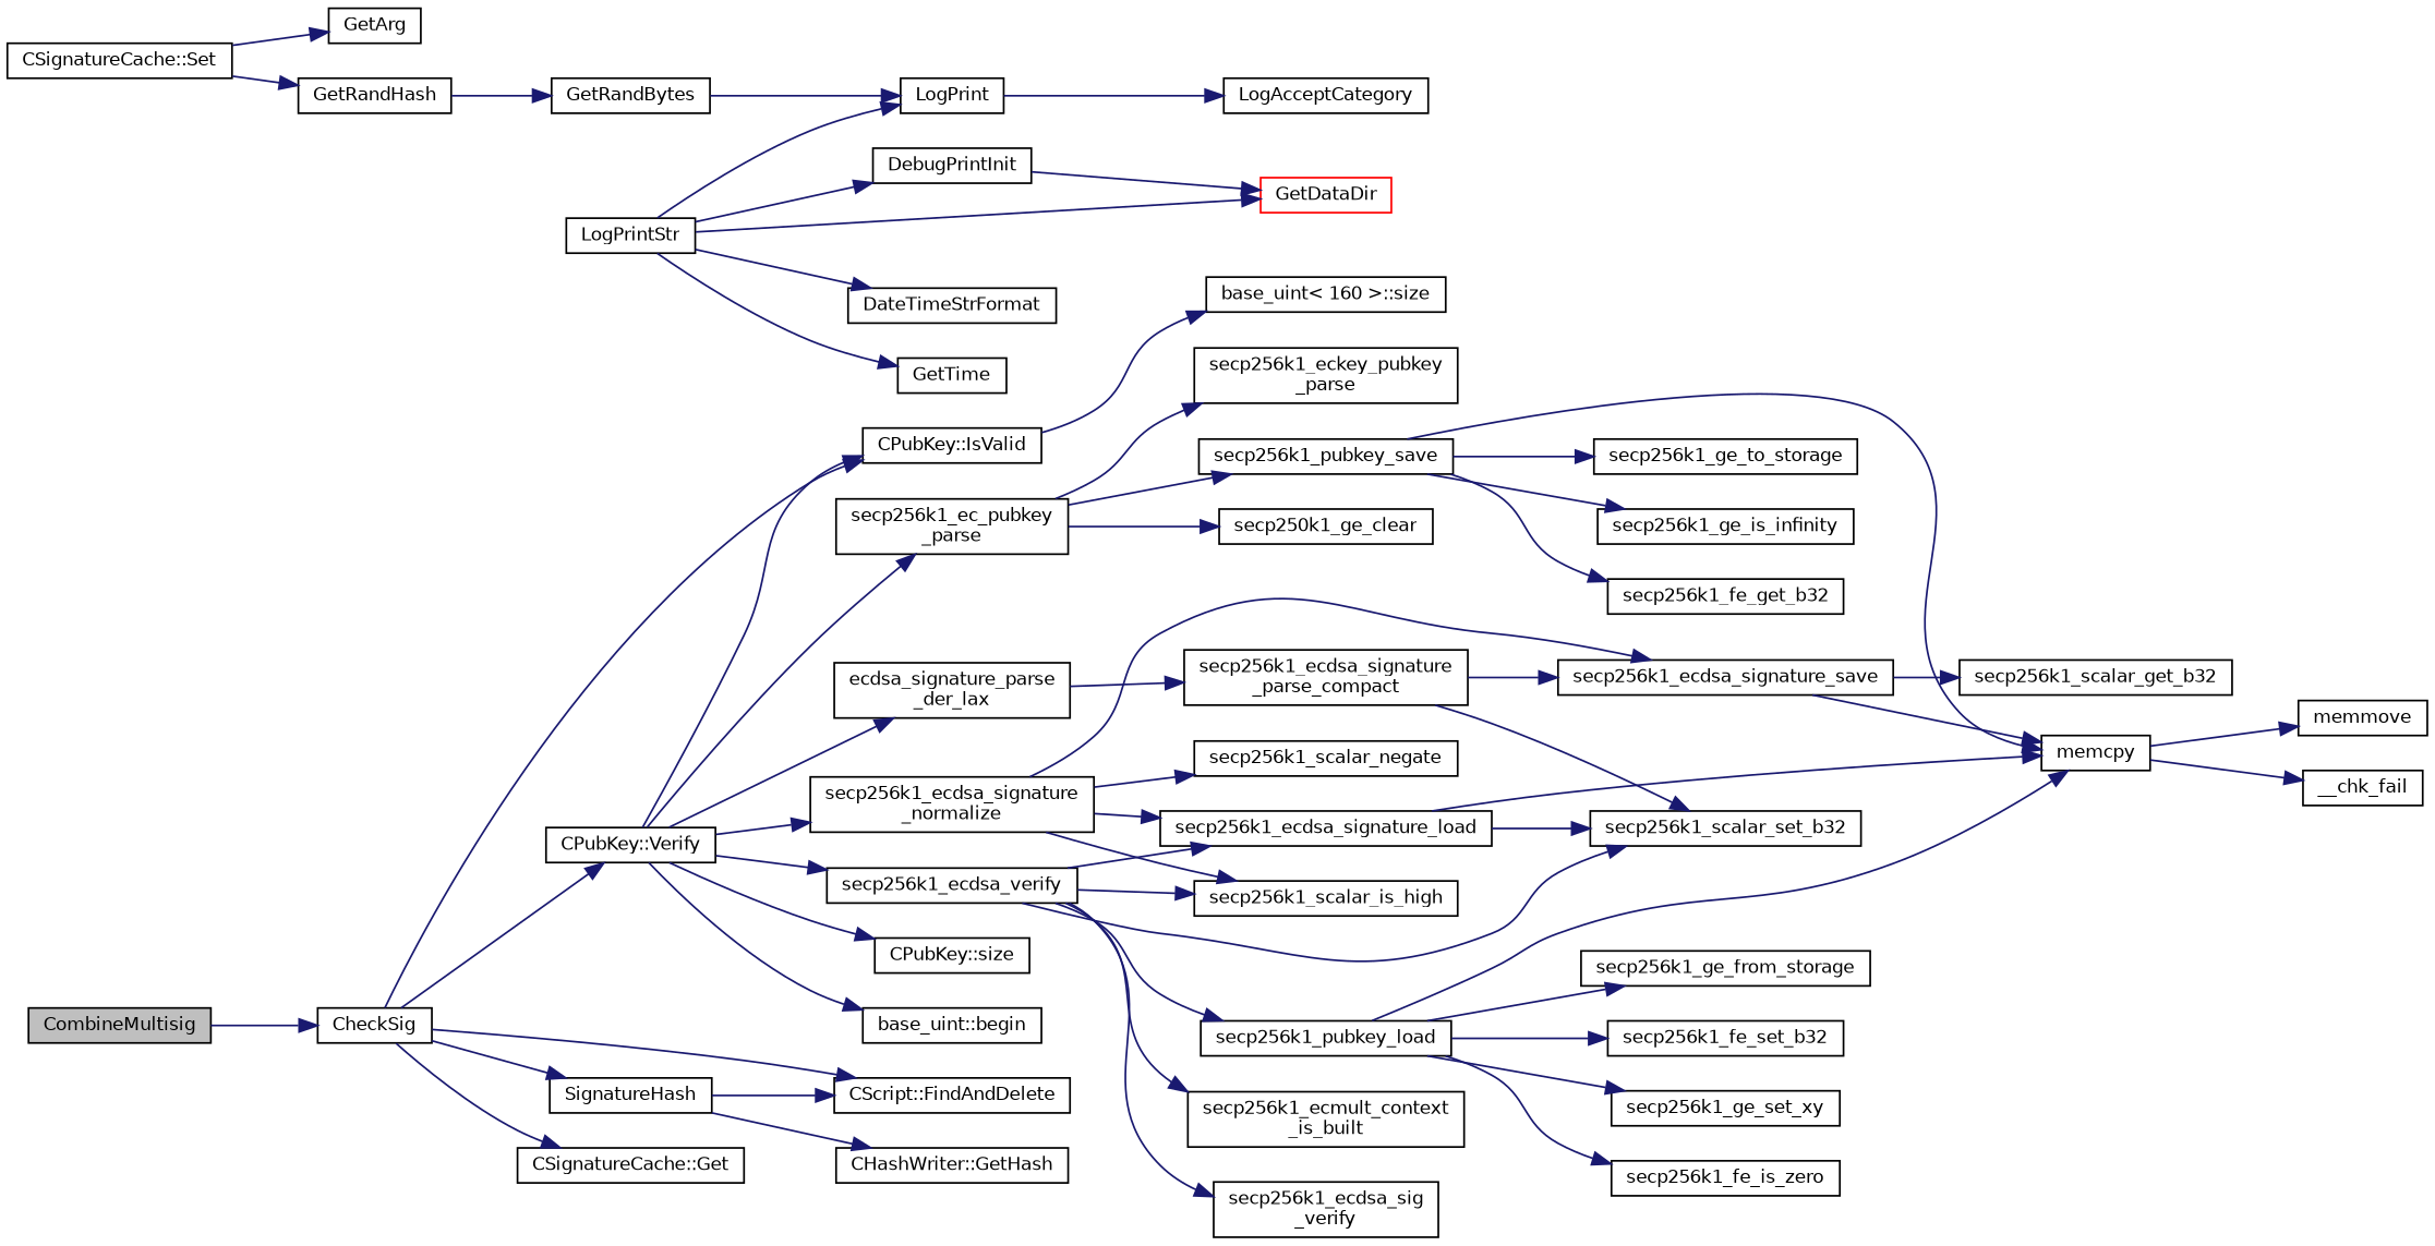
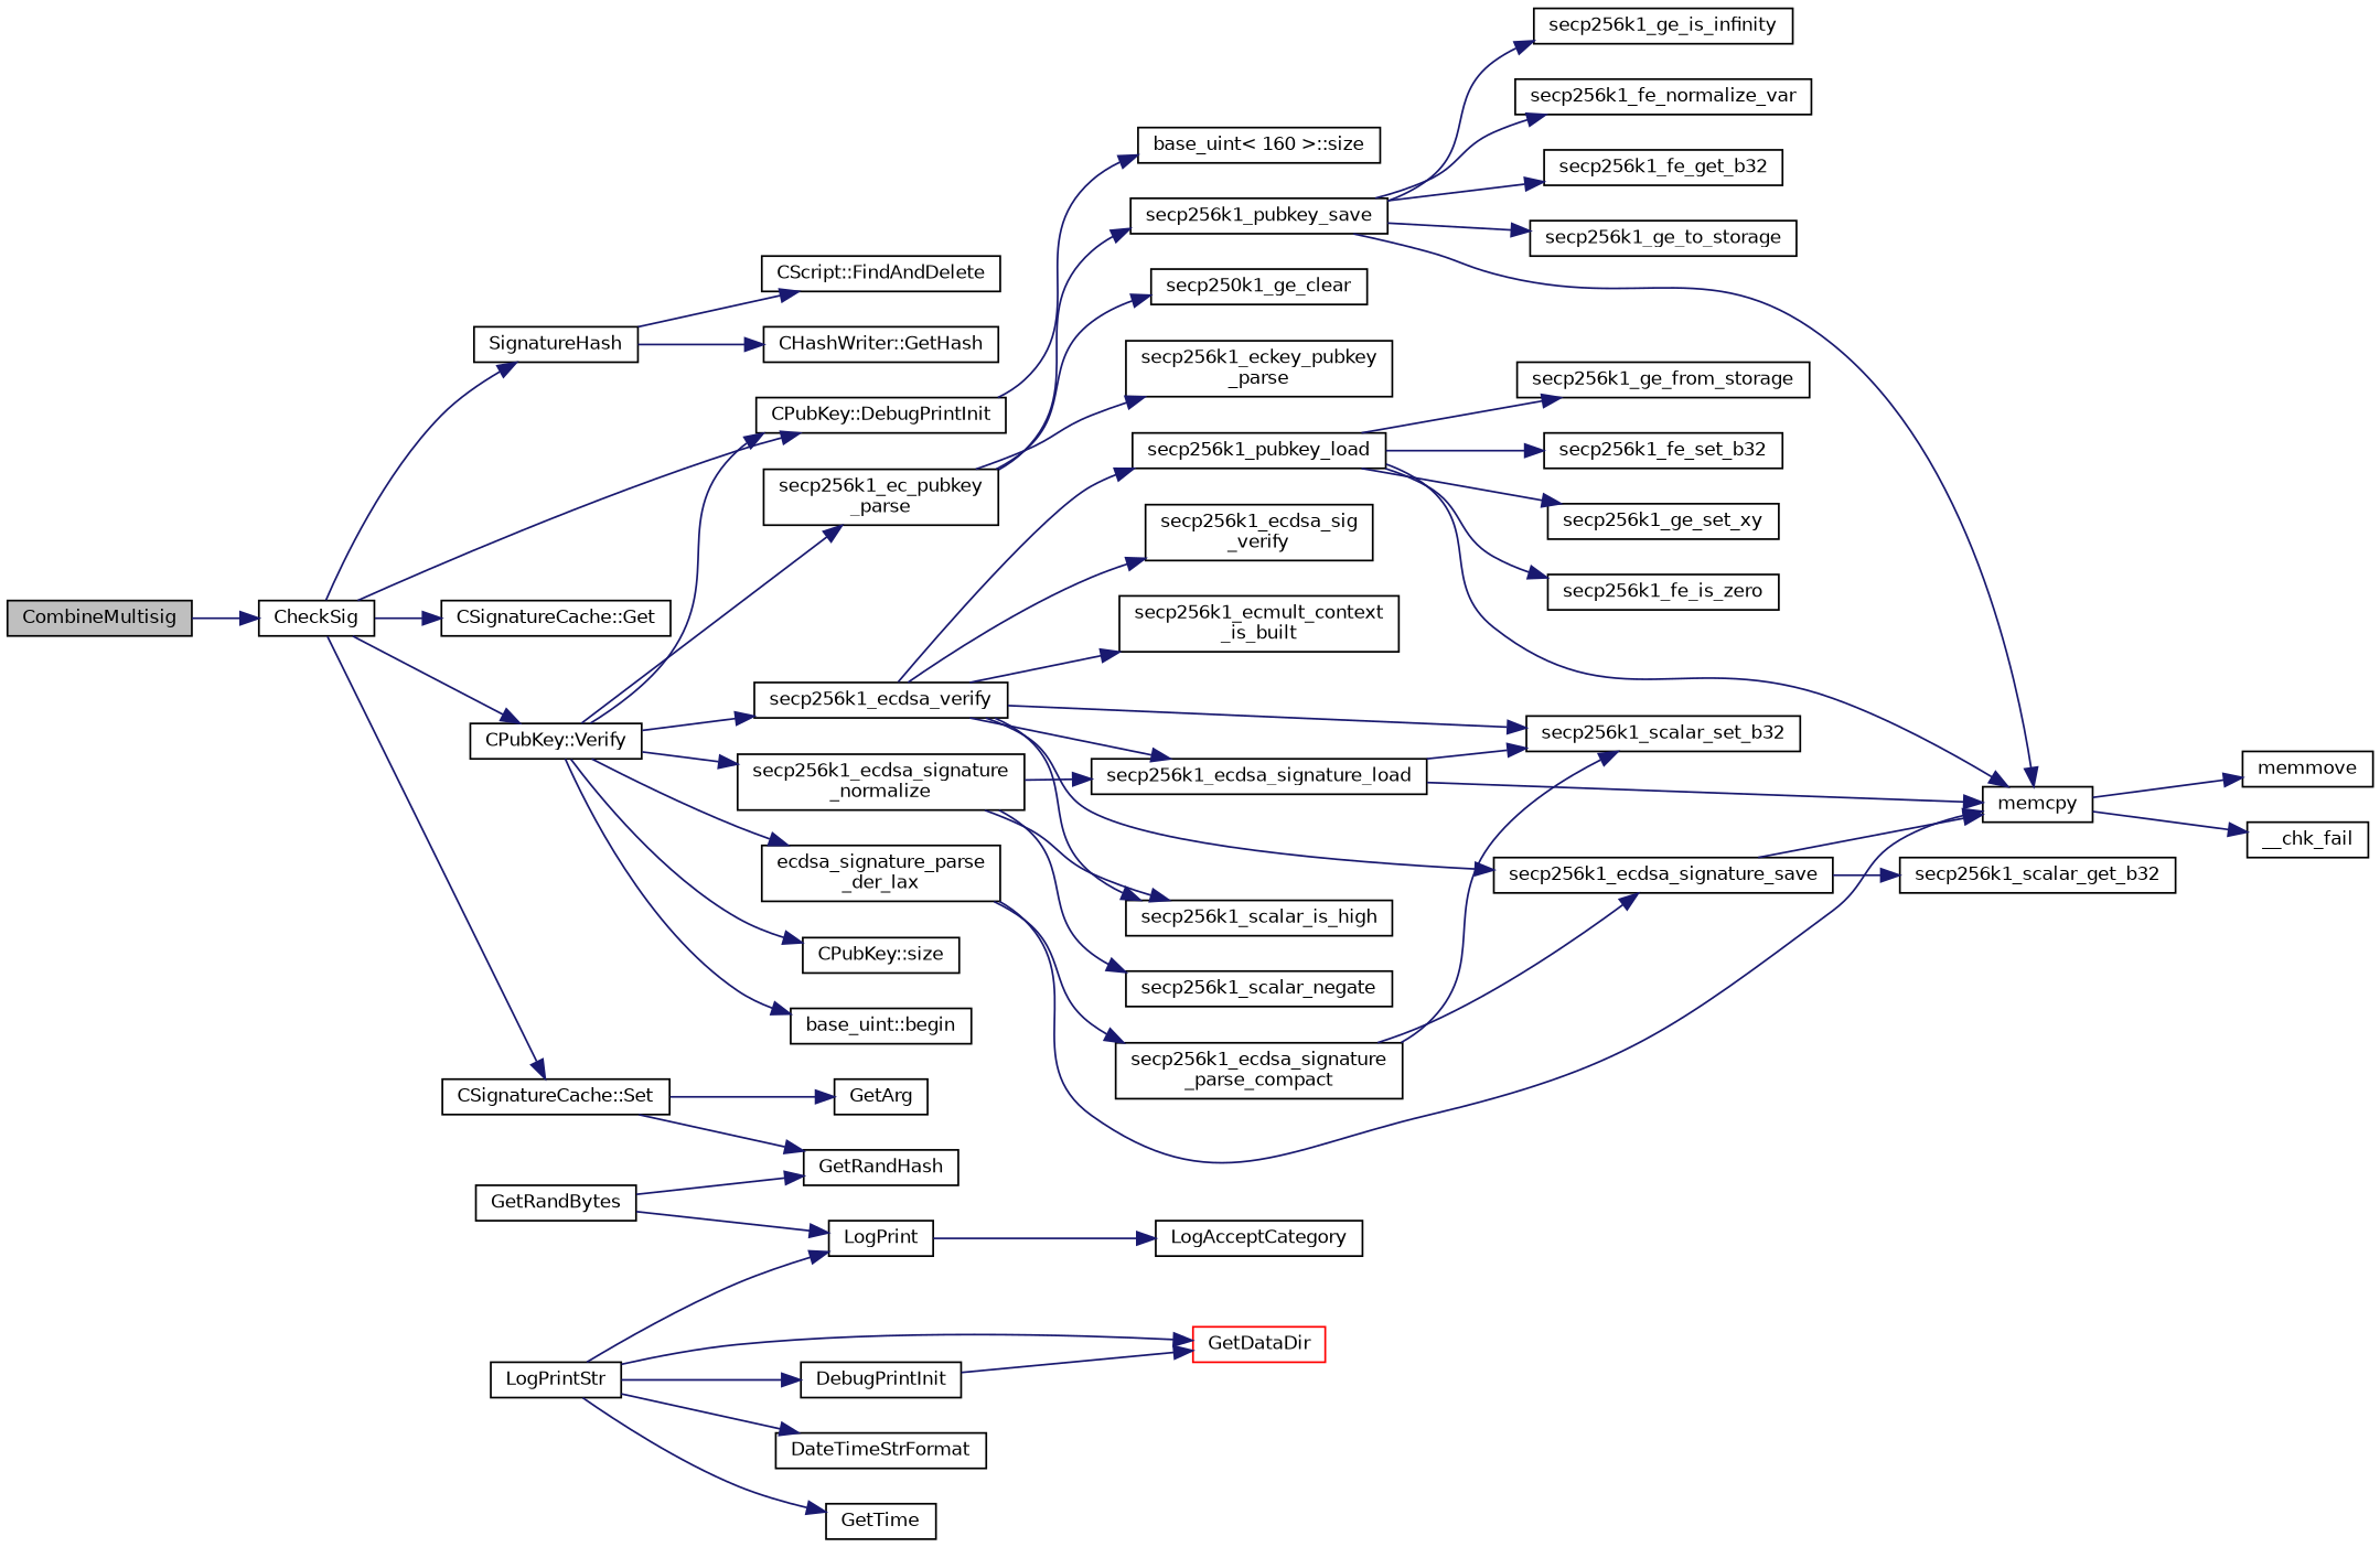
  digraph {
    rankdir=LR
    node [color=black fillcolor=white fontname=Helvetica fontsize=10 shape=record style=filled]
    edge [color=midnightblue fontname=Helvetica fontsize=10 labelfontname=Helvetica labelfontsize=10 style=solid]
    n1 [fillcolor=grey75 fontcolor=black height=0.2 label=CombineMultisig width=0.4]
    n2 [height=0.2 label=CheckSig width=0.4]
-   n3 [height=0.2 label="CPubKey::IsValid" width=0.4]
+   n3 [height=0.2 label="CPubKey::DebugPrintInit" width=0.4]
    n4 [height=0.2 label=SignatureHash width=0.4]
    n5 [height=0.2 label="CSignatureCache::Get" width=0.4]
    n6 [height=0.2 label="CPubKey::Verify" width=0.4]
    n7 [height=0.2 label="CSignatureCache::Set" width=0.4]
    n8 [height=0.2 label="base_uint\< 160 \>::size" width=0.4]
    n9 [height=0.2 label="CScript::FindAndDelete" width=0.4]
    n10 [height=0.2 label="CHashWriter::GetHash" width=0.4]
    n11 [height=0.2 label="secp256k1_ec_pubkey\l_parse" width=0.4]
    n12 [height=0.2 label="CPubKey::size" width=0.4]
    n13 [height=0.2 label="ecdsa_signature_parse\l_der_lax" width=0.4]
    n14 [height=0.2 label="secp256k1_ecdsa_signature\l_normalize" width=0.4]
    n15 [height=0.2 label=secp256k1_ecdsa_verify width=0.4]
    n16 [height=0.2 label="base_uint::begin" width=0.4]
    n17 [height=0.2 label=GetArg width=0.4]
    n18 [height=0.2 label=GetRandHash width=0.4]
    n19 [height=0.2 label="secp256k1_eckey_pubkey\l_parse" width=0.4]
    n20 [height=0.2 label=secp256k1_pubkey_save width=0.4]
    n21 [height=0.2 label=secp250k1_ge_clear width=0.4]
    n22 [height=0.2 label=memcpy width=0.4]
    n23 [height=0.2 label="secp256k1_ecdsa_signature\l_parse_compact" width=0.4]
    n24 [height=0.2 label=secp256k1_ecdsa_signature_save width=0.4]
    n25 [height=0.2 label=secp256k1_ecdsa_signature_load width=0.4]
    n26 [height=0.2 label=secp256k1_scalar_is_high width=0.4]
    n27 [height=0.2 label=secp256k1_scalar_negate width=0.4]
    n28 [height=0.2 label=secp256k1_scalar_set_b32 width=0.4]
    n29 [height=0.2 label="secp256k1_ecmult_context\l_is_built" width=0.4]
    n30 [height=0.2 label=secp256k1_pubkey_load width=0.4]
    n31 [height=0.2 label="secp256k1_ecdsa_sig\l_verify" width=0.4]
    n32 [height=0.2 label=secp256k1_ge_to_storage width=0.4]
    n33 [height=0.2 label=secp256k1_ge_is_infinity width=0.4]
+   n34 [height=0.2 label=secp256k1_fe_normalize_var width=0.4]
    n35 [height=0.2 label=secp256k1_fe_get_b32 width=0.4]
    n36 [height=0.2 label=memmove width=0.4]
    n37 [height=0.2 label=__chk_fail width=0.4]
    n38 [height=0.2 label=secp256k1_scalar_get_b32 width=0.4]
    n39 [height=0.2 label=secp256k1_ge_from_storage width=0.4]
    n40 [height=0.2 label=secp256k1_fe_set_b32 width=0.4]
    n41 [height=0.2 label=secp256k1_ge_set_xy width=0.4]
    n42 [height=0.2 label=secp256k1_fe_is_zero width=0.4]
    n43 [height=0.2 label=GetRandBytes width=0.4]
    n44 [height=0.2 label=LogPrint width=0.4]
    n45 [height=0.2 label=LogAcceptCategory width=0.4]
    n46 [height=0.2 label=LogPrintStr width=0.4]
    n47 [height=0.2 label=DebugPrintInit width=0.4]
    n48 [color=red height=0.2 label=GetDataDir width=0.4]
    n49 [height=0.2 label=DateTimeStrFormat width=0.4]
    n50 [height=0.2 label=GetTime width=0.4]
    n1 -> n2
    n2 -> n3
    n2 -> n4
    n2 -> n5
    n2 -> n6
-   n2 -> n9
+   n2 -> n7
    n3 -> n8
    n4 -> n9
    n4 -> n10
    n6 -> n3
    n6 -> n11
    n6 -> n12
    n6 -> n13
    n6 -> n14
    n6 -> n15
    n6 -> n16
    n7 -> n17
    n7 -> n18
    n11 -> n19
    n11 -> n20
    n11 -> n21
+   n13 -> n22
    n13 -> n23
-   n14 -> n24
+   n15 -> n24
    n14 -> n25
    n14 -> n26
    n14 -> n27
    n15 -> n25
    n15 -> n26
    n15 -> n28
    n15 -> n29
    n15 -> n30
    n15 -> n31
-   n18 -> n43
+   n43 -> n18
    n20 -> n22
    n20 -> n32
    n20 -> n33
+   n20 -> n34
    n20 -> n35
    n22 -> n36
    n22 -> n37
    n23 -> n24
    n23 -> n28
    n24 -> n22
    n24 -> n38
    n25 -> n22
    n25 -> n28
    n30 -> n22
    n30 -> n39
    n30 -> n40
    n30 -> n41
    n30 -> n42
    n43 -> n44
    n44 -> n45
    n46 -> n44
    n46 -> n47
    n46 -> n48
    n46 -> n49
    n46 -> n50
    n47 -> n48
  }
